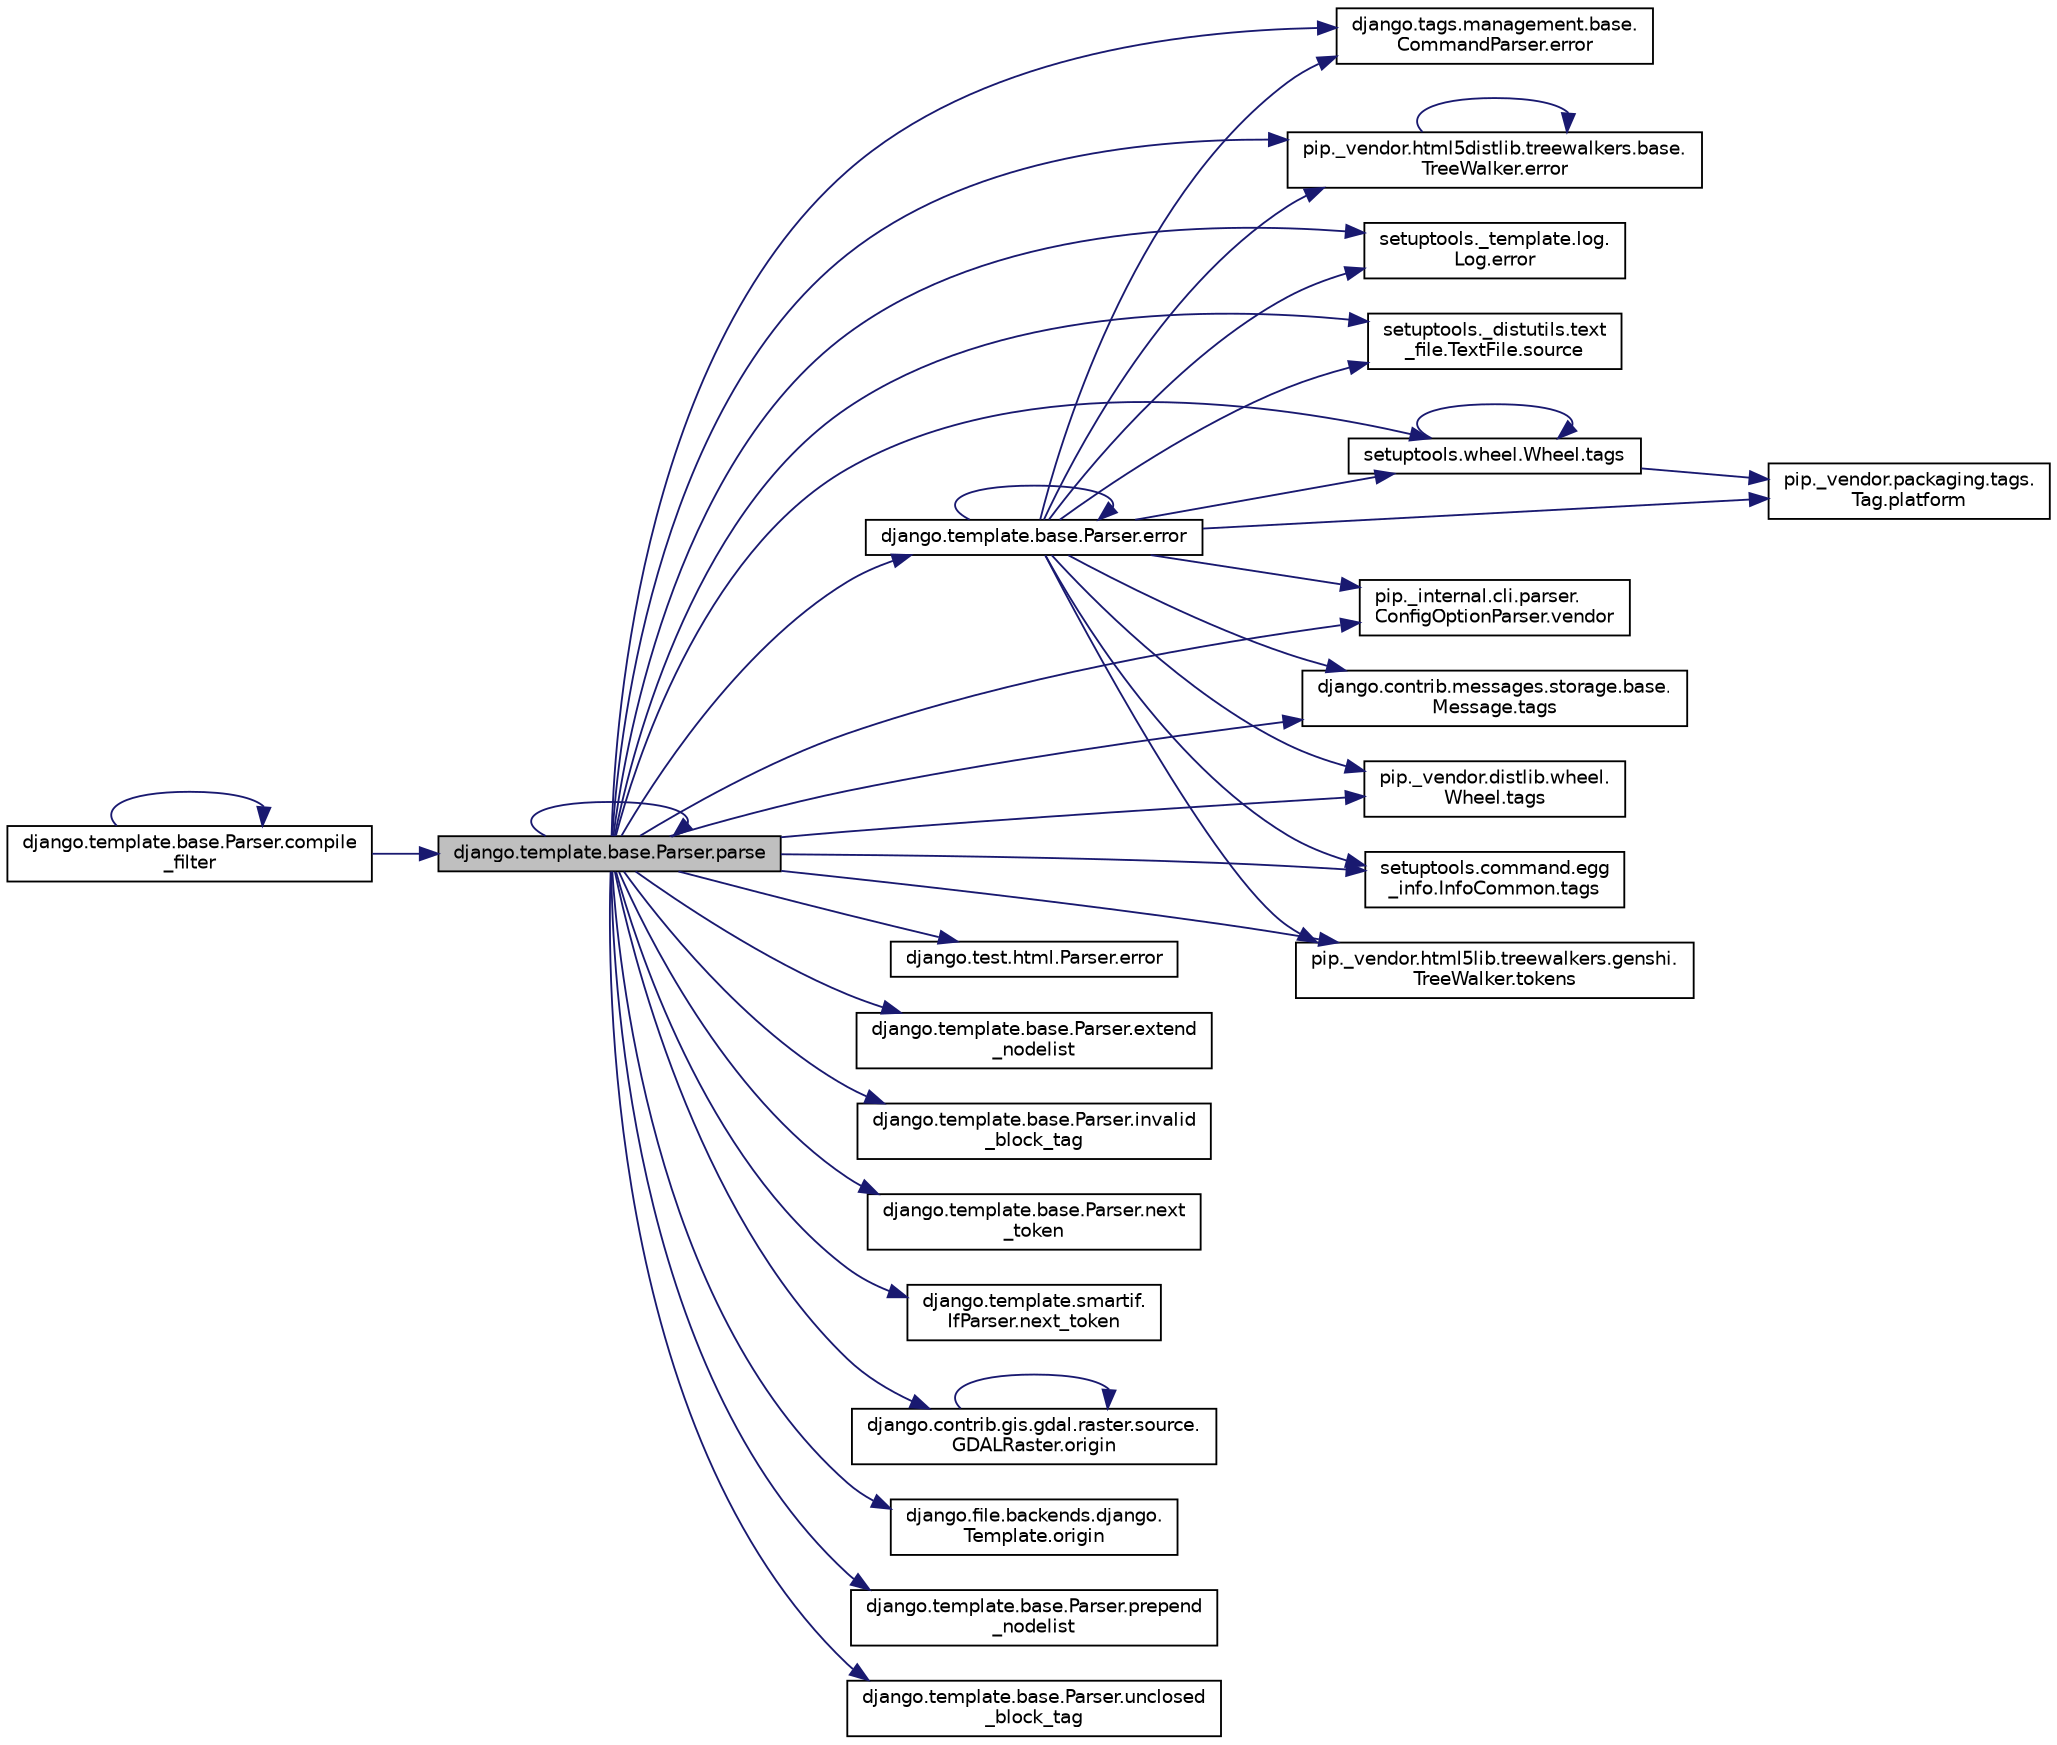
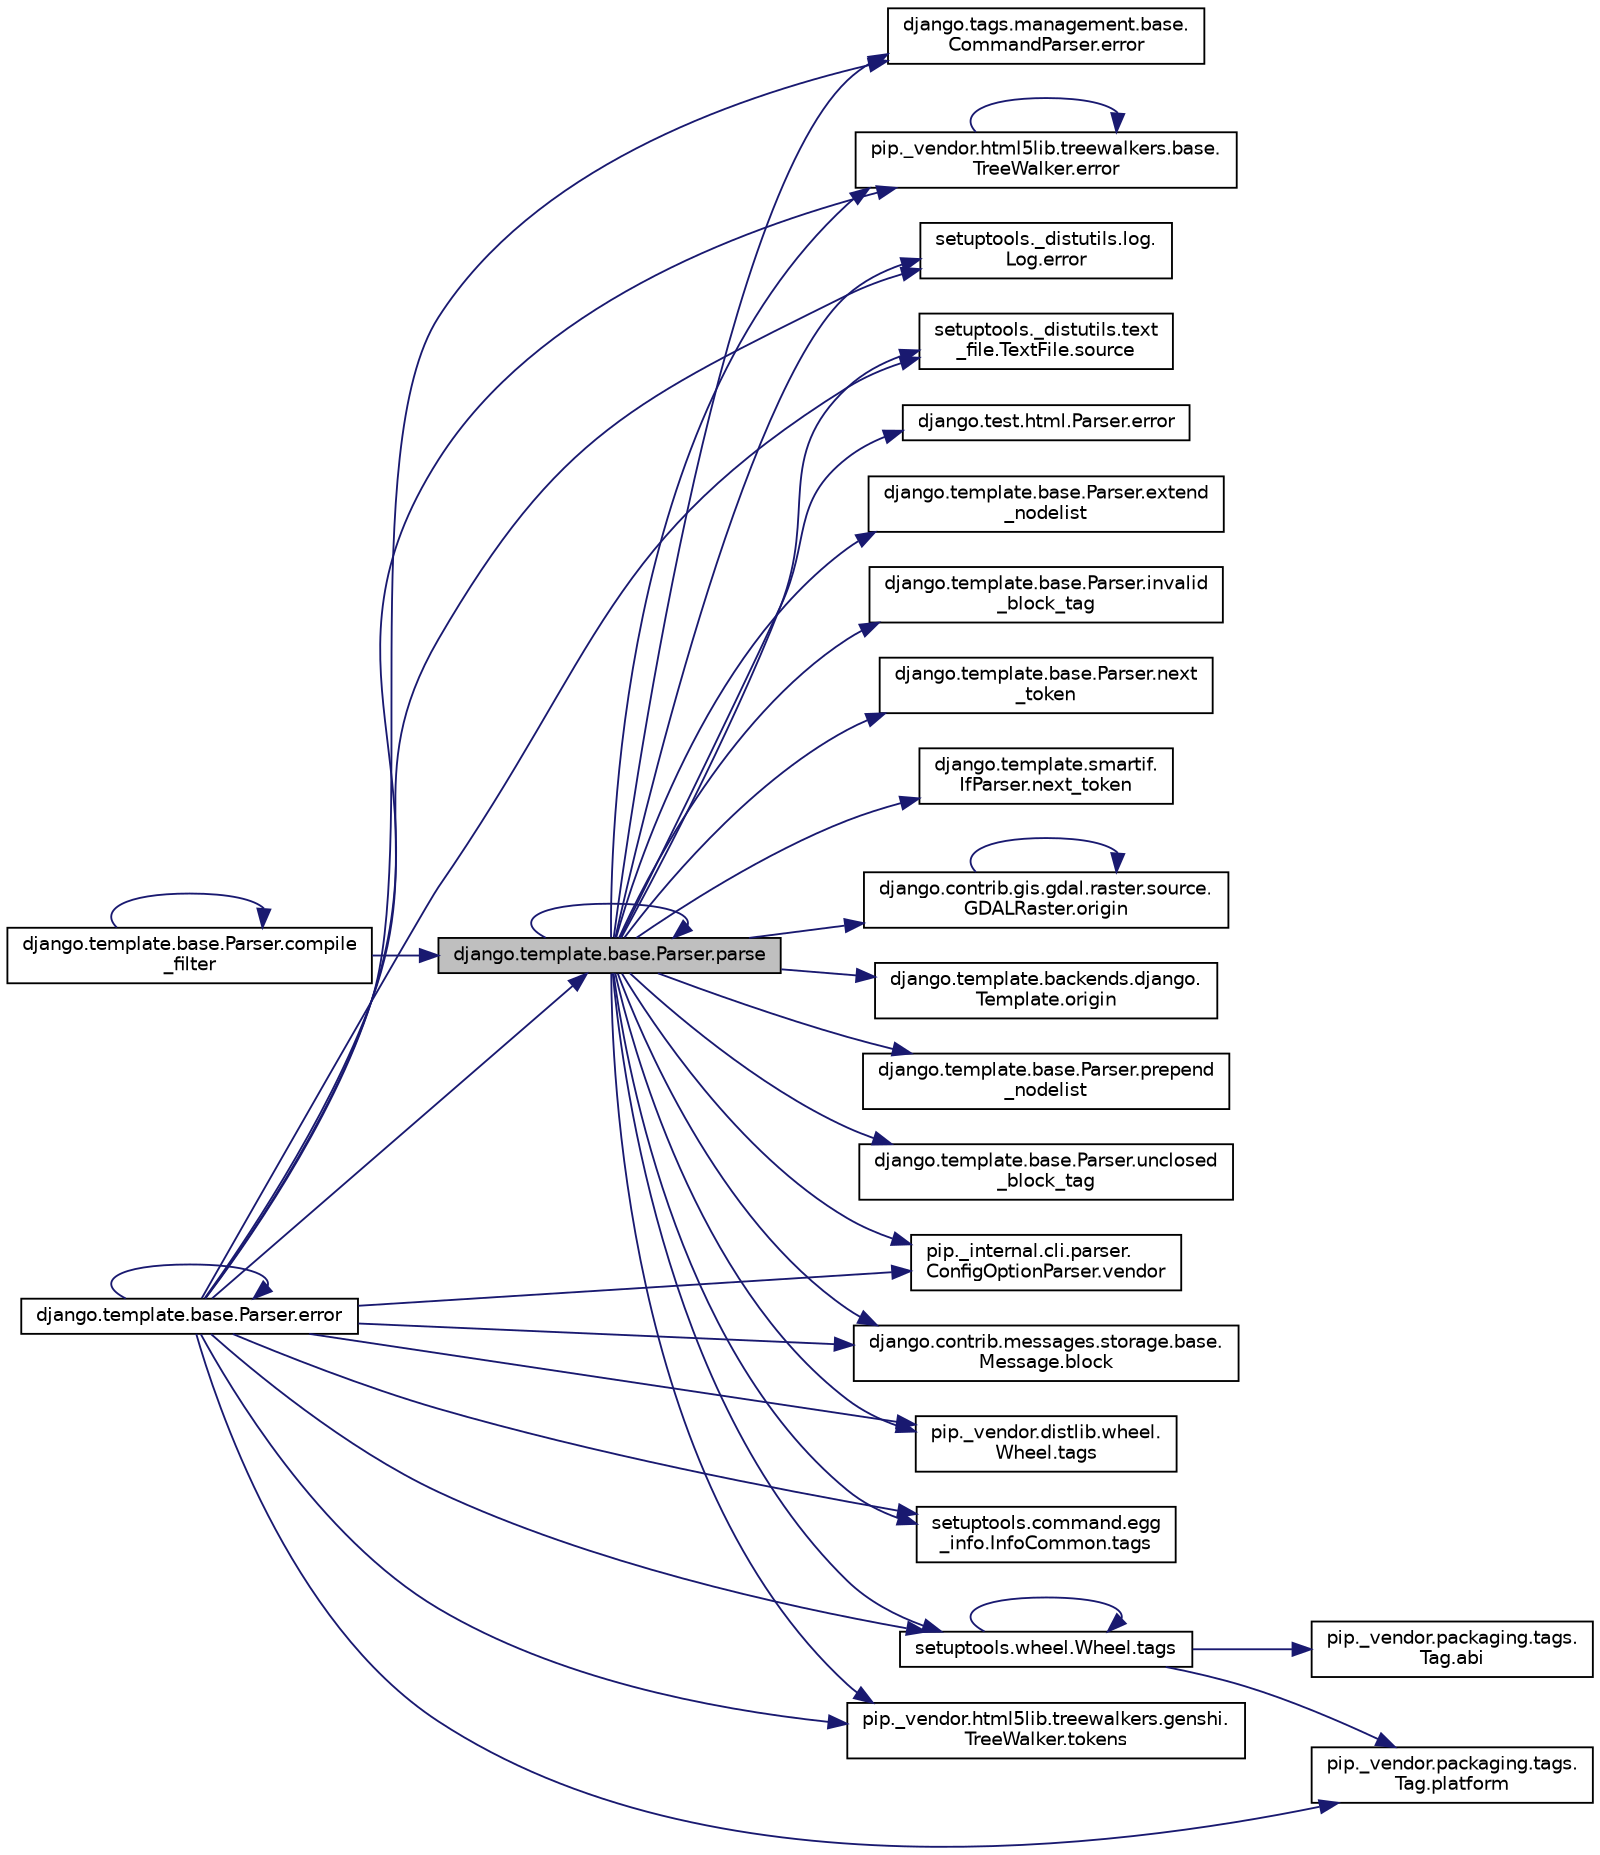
  digraph {
    rankdir=LR
    node [color=black fillcolor=white fontname=Helvetica fontsize=10 shape=record style=filled]
    edge [color=midnightblue fontname=Helvetica fontsize=10 labelfontname=Helvetica labelfontsize=10 style=solid]
    n1 [fillcolor=grey75 fontcolor=black height=0.2 label="django.template.base.Parser.parse" width=0.4]
    n2 [height=0.2 label="django.tags.management.base.\lCommandParser.error" width=0.4]
    n3 [height=0.2 label="django.test.html.Parser.error" width=0.4]
-   n4 [height=0.2 label="pip._vendor.html5distlib.treewalkers.base.\lTreeWalker.error" width=0.4]
-   n5 [height=0.2 label="setuptools._template.log.\lLog.error" width=0.4]
+   n4 [height=0.2 label="pip._vendor.html5lib.treewalkers.base.\lTreeWalker.error" width=0.4]
+   n5 [height=0.2 label="setuptools._distutils.log.\lLog.error" width=0.4]
    n6 [height=0.2 label="setuptools._distutils.text\l_file.TextFile.source" width=0.4]
    n7 [height=0.2 label="pip._internal.cli.parser.\lConfigOptionParser.vendor" width=0.4]
    n8 [height=0.2 label="django.template.base.Parser.error" width=0.4]
-   n9 [height=0.2 label="django.contrib.messages.storage.base.\lMessage.tags" width=0.4]
+   n9 [height=0.2 label="django.contrib.messages.storage.base.\lMessage.block" width=0.4]
    n10 [height=0.2 label="pip._vendor.distlib.wheel.\lWheel.tags" width=0.4]
    n11 [height=0.2 label="setuptools.command.egg\l_info.InfoCommon.tags" width=0.4]
    n12 [height=0.2 label="setuptools.wheel.Wheel.tags" width=0.4]
    n13 [height=0.2 label="pip._vendor.html5lib.treewalkers.genshi.\lTreeWalker.tokens" width=0.4]
    n14 [height=0.2 label="django.template.base.Parser.extend\l_nodelist" width=0.4]
    n15 [height=0.2 label="django.template.base.Parser.invalid\l_block_tag" width=0.4]
    n16 [height=0.2 label="django.template.base.Parser.next\l_token" width=0.4]
    n17 [height=0.2 label="django.template.smartif.\lIfParser.next_token" width=0.4]
    n18 [height=0.2 label="django.contrib.gis.gdal.raster.source.\lGDALRaster.origin" width=0.4]
-   n19 [height=0.2 label="django.file.backends.django.\lTemplate.origin" width=0.4]
+   n19 [height=0.2 label="django.template.backends.django.\lTemplate.origin" width=0.4]
    n20 [height=0.2 label="django.template.base.Parser.prepend\l_nodelist" width=0.4]
    n21 [height=0.2 label="django.template.base.Parser.unclosed\l_block_tag" width=0.4]
    n22 [height=0.2 label="django.template.base.Parser.compile\l_filter" width=0.4]
    n23 [height=0.2 label="pip._vendor.packaging.tags.\lTag.platform" width=0.4]
+   n24 [height=0.2 label="pip._vendor.packaging.tags.\lTag.abi" width=0.4]
    n1 -> n1
    n1 -> n2
    n1 -> n3
    n1 -> n4
    n1 -> n5
    n1 -> n6
    n1 -> n7
-   n1 -> n8
+   n8 -> n1
    n1 -> n9
    n1 -> n10
    n1 -> n11
    n1 -> n12
    n1 -> n13
    n1 -> n14
    n1 -> n15
    n1 -> n16
    n1 -> n17
    n1 -> n18
    n1 -> n19
    n1 -> n20
    n1 -> n21
    n4 -> n4
    n8 -> n2
    n8 -> n4
    n8 -> n5
    n8 -> n6
    n8 -> n7
    n8 -> n8
    n8 -> n9
    n8 -> n10
    n8 -> n11
    n8 -> n12
    n8 -> n13
    n8 -> n23
    n12 -> n12
    n12 -> n23
+   n12 -> n24
    n18 -> n18
    n22 -> n1
    n22 -> n22
  }
